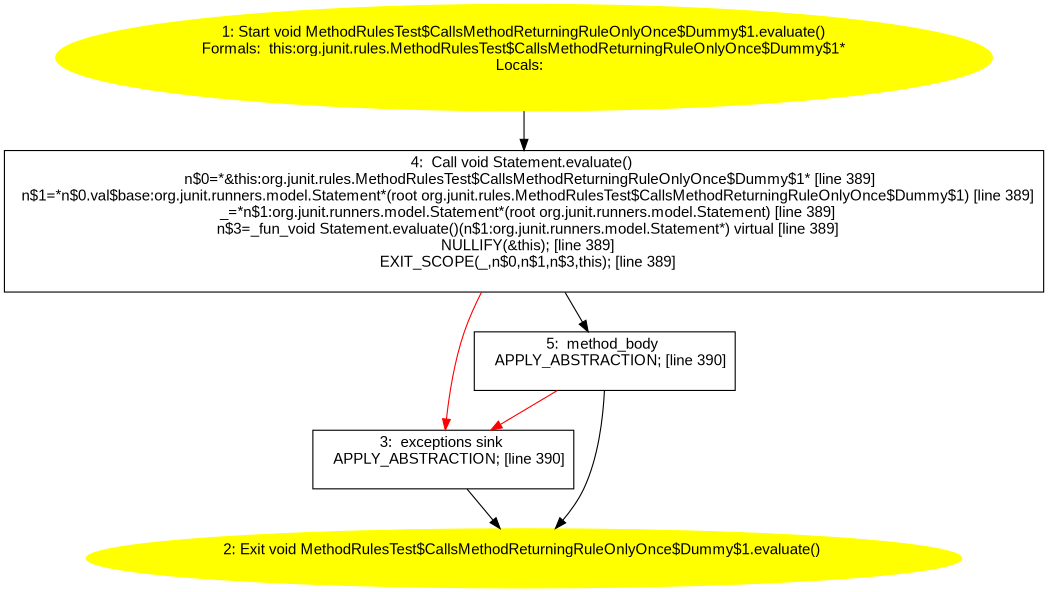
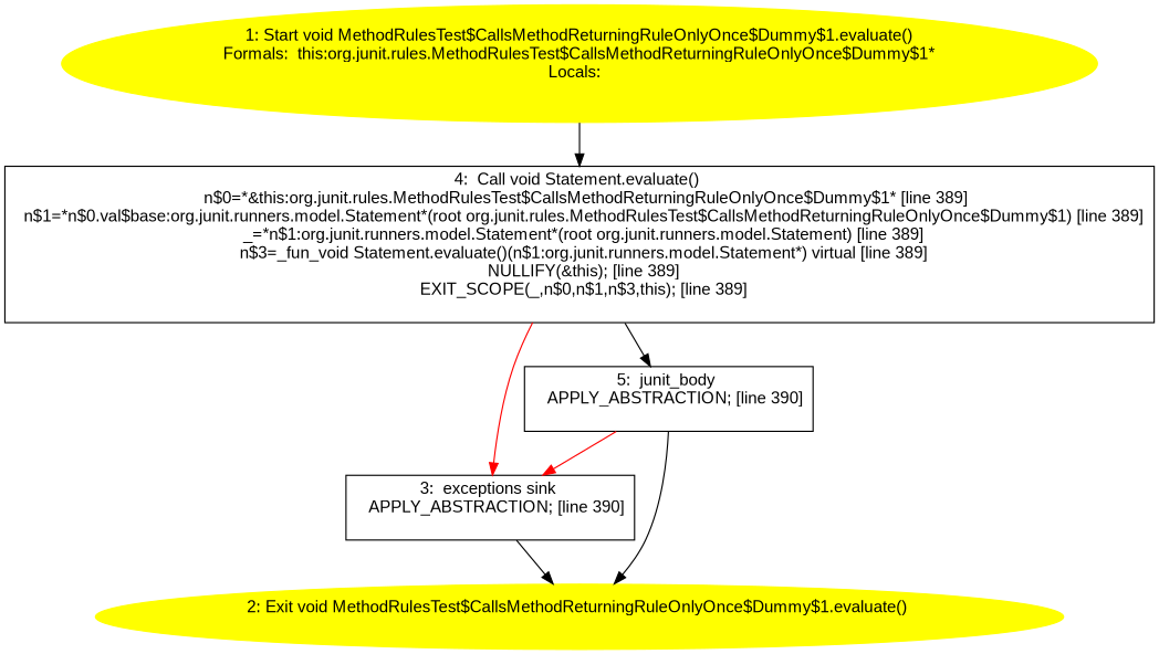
  digraph {
    fontname="Liberation Sans"
    node [fontname="Liberation Sans" shape=box]
    edge [fontname="Liberation Sans"]
    n1 [color=yellow label="1: Start void MethodRulesTest$CallsMethodReturningRuleOnlyOnce$Dummy$1.evaluate()\nFormals:  this:org.junit.rules.MethodRulesTest$CallsMethodReturningRuleOnlyOnce$Dummy$1*\nLocals:  \n  " style=filled shape=""]
    n2 [label="4:  Call void Statement.evaluate() \n   n$0=*&this:org.junit.rules.MethodRulesTest$CallsMethodReturningRuleOnlyOnce$Dummy$1* [line 389]\n  n$1=*n$0.val$base:org.junit.runners.model.Statement*(root org.junit.rules.MethodRulesTest$CallsMethodReturningRuleOnlyOnce$Dummy$1) [line 389]\n  _=*n$1:org.junit.runners.model.Statement*(root org.junit.runners.model.Statement) [line 389]\n  n$3=_fun_void Statement.evaluate()(n$1:org.junit.runners.model.Statement*) virtual [line 389]\n  NULLIFY(&this); [line 389]\n  EXIT_SCOPE(_,n$0,n$1,n$3,this); [line 389]\n "]
    n3 [label="3:  exceptions sink \n   APPLY_ABSTRACTION; [line 390]\n "]
-   n4 [label="5:  method_body \n   APPLY_ABSTRACTION; [line 390]\n "]
+   n4 [label="5:  junit_body \n   APPLY_ABSTRACTION; [line 390]\n "]
    n5 [color=yellow label="2: Exit void MethodRulesTest$CallsMethodReturningRuleOnlyOnce$Dummy$1.evaluate() \n  " style=filled shape=""]
    n1 -> n2
    n2 -> n3 [color=red]
    n2 -> n4
    n3 -> n5
    n4 -> n3 [color=red]
    n4 -> n5
  }
